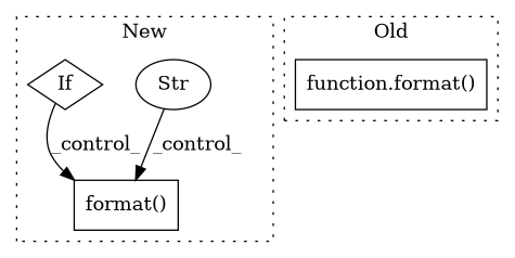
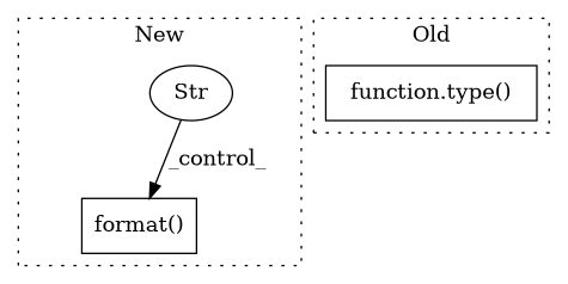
  digraph {
    node [a=75 shape=box]
    n1 [l="38,1" label="format()" s="2415,2464"]
    n2 [a=66 l=30 label=Str s=2415 shape=ellipse]
-   n3 [a=96 l=0 label=If s=2328 shape=diamond]
-   n4 [l="5,1" label="function.format()" s="1024,1041"]
+   n4 [l="5,1" label="function.type()" s="1024,1041"]
    subgraph cluster_1 {
      label=New
      style=dotted
      n1
      n2
-     n3
    }
    subgraph cluster_2 {
      label=Old
      style=dotted
      n4
    }
    n2 -> n1 [label=_control_]
-   n3 -> n1 [label=_control_]
  }
